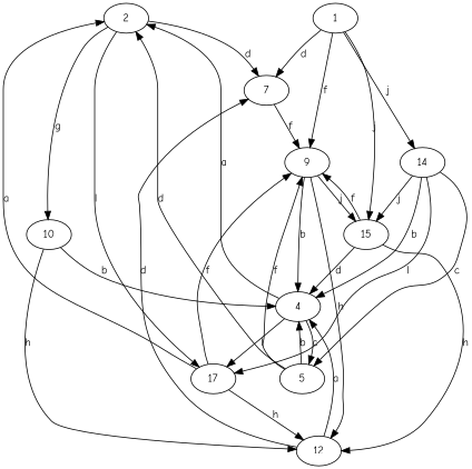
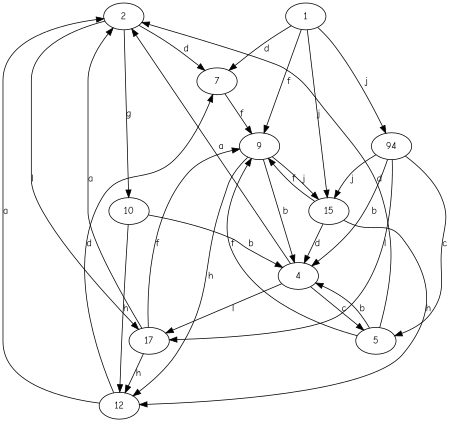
  strict digraph {
    fontname="Comic Neue"
    node [fontname="Comic Neue"]
    edge [fontname="Comic Neue"]
    2
    7
    10
    17
    9
    4
    12
    5
    15
    1
-   14
+   14 [label=94]
    2 -> 7 [label=d]
    2 -> 10 [label=g]
    2 -> 17 [label=l]
    7 -> 9 [label=f]
    10 -> 4 [label=b]
    10 -> 12 [label=h]
    17 -> 2 [label=a]
    17 -> 9 [label=f]
    17 -> 12 [label=h]
    9 -> 4 [label=b]
    9 -> 12 [label=h]
    9 -> 15 [label=j]
    4 -> 2 [label=a]
    4 -> 17 [label=l]
    4 -> 5 [label=c]
-   12 -> 4 [label=a]
+   12 -> 2 [label=a]
    12 -> 7 [label=d]
    5 -> 2 [label=d]
    5 -> 9 [label=f]
    5 -> 4 [label=b]
    15 -> 9 [label=f]
    15 -> 4 [label=d]
    15 -> 12 [label=h]
    1 -> 7 [label=d]
    1 -> 9 [label=f]
    1 -> 15 [label=j]
    1 -> 14 [label=j]
    14 -> 17 [label=l]
    14 -> 4 [label=b]
    14 -> 5 [label=c]
    14 -> 15 [label=j]
  }
